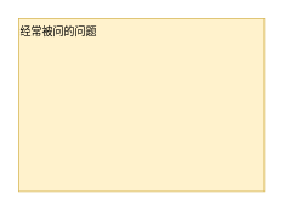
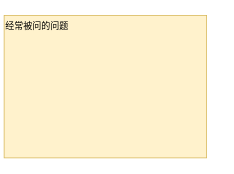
  <mxCell id="0" />
  <mxCell id="1" parent="0" />
- <mxCell id="2" value="经常被问的问题&lt;div style=&quot;text-align: justify&quot;&gt;&lt;/div&gt;&lt;div&gt;&lt;/div&gt;" style="text;html=1;strokeColor=#d6b656;fillColor=#fff2cc;align=left;verticalAlign=top;whiteSpace=wrap;rounded=0;" vertex="1" parent="1"><mxGeometry x="20" y="20" width="270" height="190" as="geometry" /></mxCell>
+ <mxCell id="2" value="经常被问的问题&lt;div style=&quot;text-align: justify&quot;&gt;&lt;/div&gt;&lt;div&gt;&lt;/div&gt;" style="text;html=1;strokeColor=#d6b656;fillColor=#fff2cc;align=left;verticalAlign=top;whiteSpace=wrap;rounded=0;" vertex="1" parent="1"><mxGeometry x="5" y="20" width="270" height="190" as="geometry" /></mxCell>
